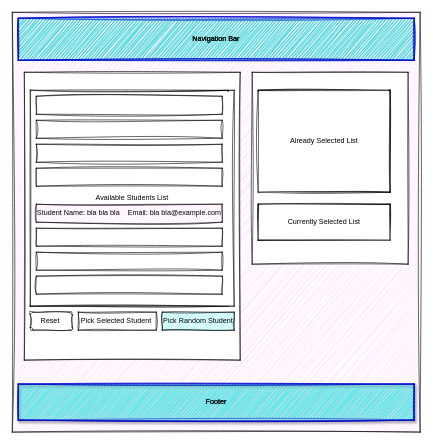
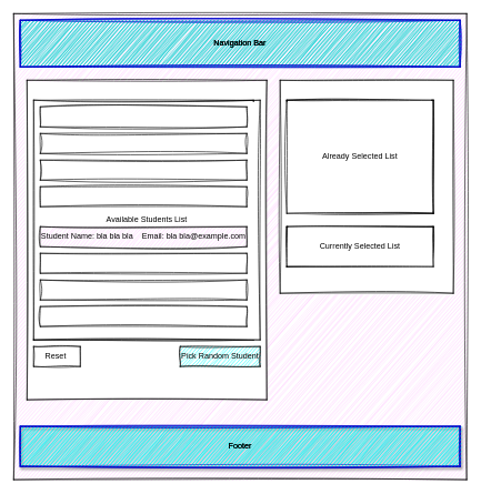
  <mxCell id="0" />
  <mxCell id="1" parent="0" />
  <mxCell id="2" value="" style="rounded=0;whiteSpace=wrap;html=1;sketch=1;hachureGap=4;jiggle=2;curveFitting=1;fontFamily=Architects Daughter;fontSource=https%3A%2F%2Ffonts.googleapis.com%2Fcss%3Ffamily%3DArchitects%2BDaughter;fontSize=20;" parent="1" vertex="1"><mxGeometry x="270" y="330" width="120" height="60" as="geometry" /></mxCell>
  <mxCell id="3" value="" style="rounded=0;whiteSpace=wrap;html=1;sketch=1;curveFitting=1;jiggle=2;fillColor=#FFCCFF;" parent="1" vertex="1"><mxGeometry x="20" y="20" width="680" height="700" as="geometry" /></mxCell>
  <mxCell id="4" value="Navigation Bar" style="rounded=0;whiteSpace=wrap;html=1;sketch=1;curveFitting=1;jiggle=2;strokeColor=#0000CC;fillColor=#00CCCC;" parent="1" vertex="1"><mxGeometry x="30" y="30" width="660" height="70" as="geometry" /></mxCell>
  <mxCell id="5" value="&lt;span dir=&quot;ltr&quot; class=&quot;ui-provider a b c d e f g h i j k l m n o p q r s t u v w x y z ab ac ae af ag ah ai aj ak&quot;&gt;Available&amp;nbsp;&lt;/span&gt;Students List" style="rounded=0;whiteSpace=wrap;html=1;sketch=1;curveFitting=1;jiggle=2;" parent="1" vertex="1"><mxGeometry x="50" y="150" width="330" height="360" as="geometry" /></mxCell>
  <mxCell id="6" value="Already Selected List" style="rounded=0;whiteSpace=wrap;html=1;sketch=1;curveFitting=1;jiggle=2;" parent="1" vertex="1"><mxGeometry x="430" y="150" width="220" height="170" as="geometry" /></mxCell>
  <mxCell id="7" value="Currently Selected List" style="rounded=0;whiteSpace=wrap;html=1;sketch=1;curveFitting=1;jiggle=2;" parent="1" vertex="1"><mxGeometry x="430" y="340" width="220" height="60" as="geometry" /></mxCell>
  <mxCell id="8" value="Footer" style="rounded=0;whiteSpace=wrap;html=1;sketch=1;curveFitting=1;jiggle=2;shadow=1;strokeColor=#0000CC;fillColor=#00FFFF;" parent="1" vertex="1"><mxGeometry x="30" y="640" width="660" height="60" as="geometry" /></mxCell>
  <mxCell id="9" value="" style="rounded=0;whiteSpace=wrap;html=1;sketch=1;curveFitting=1;jiggle=2;" parent="1" vertex="1"><mxGeometry x="60" y="160" width="270" height="30" as="geometry" /></mxCell>
  <mxCell id="10" value="" style="rounded=0;whiteSpace=wrap;html=1;sketch=1;curveFitting=1;jiggle=2;" parent="1" vertex="1"><mxGeometry x="60" y="340" width="270" height="30" as="geometry" /></mxCell>
  <mxCell id="11" value="" style="rounded=0;whiteSpace=wrap;html=1;sketch=1;curveFitting=1;jiggle=2;" parent="1" vertex="1"><mxGeometry x="60" y="200" width="270" height="30" as="geometry" /></mxCell>
  <mxCell id="12" value="" style="rounded=0;whiteSpace=wrap;html=1;sketch=1;curveFitting=1;jiggle=2;" parent="1" vertex="1"><mxGeometry x="60" y="240" width="270" height="30" as="geometry" /></mxCell>
  <mxCell id="13" value="" style="rounded=0;whiteSpace=wrap;html=1;sketch=1;curveFitting=1;jiggle=2;" parent="1" vertex="1"><mxGeometry x="60" y="280" width="270" height="30" as="geometry" /></mxCell>
  <mxCell id="14" value="" style="rounded=0;whiteSpace=wrap;html=1;sketch=1;curveFitting=1;jiggle=2;" parent="1" vertex="1"><mxGeometry x="60" y="460" width="270" height="30" as="geometry" /></mxCell>
  <mxCell id="15" value="" style="rounded=0;whiteSpace=wrap;html=1;sketch=1;curveFitting=1;jiggle=2;" parent="1" vertex="1"><mxGeometry x="60" y="420" width="270" height="30" as="geometry" /></mxCell>
  <mxCell id="16" value="" style="rounded=0;whiteSpace=wrap;html=1;sketch=1;curveFitting=1;jiggle=2;" parent="1" vertex="1"><mxGeometry x="60" y="380" width="270" height="30" as="geometry" /></mxCell>
  <mxCell id="17" value="ADD" style="rounded=0;whiteSpace=wrap;html=1;sketch=1;curveFitting=1;jiggle=2;" parent="1" vertex="1"><mxGeometry x="340" y="160" width="30" height="30" as="geometry" /></mxCell>
  <mxCell id="18" value="ADD" style="rounded=0;whiteSpace=wrap;html=1;sketch=1;curveFitting=1;jiggle=2;" parent="1" vertex="1"><mxGeometry x="340" y="200" width="30" height="30" as="geometry" /></mxCell>
  <mxCell id="19" value="ADD" style="rounded=0;whiteSpace=wrap;html=1;sketch=1;curveFitting=1;jiggle=2;" parent="1" vertex="1"><mxGeometry x="340" y="240" width="30" height="30" as="geometry" /></mxCell>
  <mxCell id="20" value="ADD" style="rounded=0;whiteSpace=wrap;html=1;sketch=1;curveFitting=1;jiggle=2;" parent="1" vertex="1"><mxGeometry x="340" y="280" width="30" height="30" as="geometry" /></mxCell>
  <mxCell id="21" value="ADD" style="rounded=0;whiteSpace=wrap;html=1;sketch=1;curveFitting=1;jiggle=2;" parent="1" vertex="1"><mxGeometry x="340" y="340" width="30" height="30" as="geometry" /></mxCell>
  <mxCell id="22" value="ADD" style="rounded=0;whiteSpace=wrap;html=1;sketch=1;curveFitting=1;jiggle=2;" parent="1" vertex="1"><mxGeometry x="340" y="380" width="30" height="30" as="geometry" /></mxCell>
  <mxCell id="23" value="ADD" style="rounded=0;whiteSpace=wrap;html=1;sketch=1;curveFitting=1;jiggle=2;" parent="1" vertex="1"><mxGeometry x="340" y="420" width="30" height="30" as="geometry" /></mxCell>
  <mxCell id="24" value="ADD" style="rounded=0;whiteSpace=wrap;html=1;sketch=1;curveFitting=1;jiggle=2;" parent="1" vertex="1"><mxGeometry x="340" y="460" width="30" height="30" as="geometry" /></mxCell>
  <mxCell id="25" value="" style="rounded=0;whiteSpace=wrap;html=1;sketch=1;hachureGap=4;jiggle=2;curveFitting=1;fontFamily=Architects Daughter;fontSource=https%3A%2F%2Ffonts.googleapis.com%2Fcss%3Ffamily%3DArchitects%2BDaughter;fontSize=20;" vertex="1" parent="1"><mxGeometry x="40" y="120" width="360" height="480" as="geometry" /></mxCell>
  <mxCell id="26" value="" style="rounded=0;whiteSpace=wrap;html=1;sketch=1;hachureGap=4;jiggle=2;curveFitting=1;fontFamily=Architects Daughter;fontSource=https%3A%2F%2Ffonts.googleapis.com%2Fcss%3Ffamily%3DArchitects%2BDaughter;fontSize=20;" vertex="1" parent="1"><mxGeometry x="420" y="120" width="260" height="320" as="geometry" /></mxCell>
  <mxCell id="27" value="Untitled Layer" parent="0" />
  <mxCell id="28" value="Navigation Bar" style="rounded=0;whiteSpace=wrap;html=1;sketch=1;curveFitting=1;jiggle=2;strokeColor=#0000CC;fillColor=#00CCCC;" parent="27" vertex="1"><mxGeometry x="30" y="30" width="660" height="70" as="geometry" /></mxCell>
  <mxCell id="29" value="&lt;span dir=&quot;ltr&quot; class=&quot;ui-provider a b c d e f g h i j k l m n o p q r s t u v w x y z ab ac ae af ag ah ai aj ak&quot;&gt;Available&amp;nbsp;&lt;/span&gt;Students List" style="rounded=0;whiteSpace=wrap;html=1;sketch=1;curveFitting=1;jiggle=2;" parent="27" vertex="1"><mxGeometry x="50" y="150" width="330" height="360" as="geometry" /></mxCell>
  <mxCell id="30" value="Already Selected List" style="rounded=0;whiteSpace=wrap;html=1;sketch=1;curveFitting=1;jiggle=2;" parent="27" vertex="1"><mxGeometry x="430" y="150" width="220" height="170" as="geometry" /></mxCell>
  <mxCell id="31" value="Currently Selected List" style="rounded=0;whiteSpace=wrap;html=1;sketch=1;curveFitting=1;jiggle=2;" parent="27" vertex="1"><mxGeometry x="430" y="340" width="220" height="60" as="geometry" /></mxCell>
  <mxCell id="32" value="Footer" style="rounded=0;whiteSpace=wrap;html=1;sketch=1;curveFitting=1;jiggle=2;shadow=1;strokeColor=#0000CC;fillColor=#00FFFF;" parent="27" vertex="1"><mxGeometry x="30" y="640" width="660" height="60" as="geometry" /></mxCell>
  <mxCell id="33" value="" style="rounded=0;whiteSpace=wrap;html=1;sketch=1;curveFitting=1;jiggle=2;" parent="27" vertex="1"><mxGeometry x="60" y="160" width="270" height="30" as="geometry" /></mxCell>
  <mxCell id="34" value="" style="rounded=0;whiteSpace=wrap;html=1;sketch=1;curveFitting=1;jiggle=2;" parent="27" vertex="1"><mxGeometry x="60" y="340" width="270" height="30" as="geometry" /></mxCell>
  <mxCell id="35" value="" style="rounded=0;whiteSpace=wrap;html=1;sketch=1;curveFitting=1;jiggle=2;" parent="27" vertex="1"><mxGeometry x="60" y="200" width="270" height="30" as="geometry" /></mxCell>
  <mxCell id="36" value="" style="rounded=0;whiteSpace=wrap;html=1;sketch=1;curveFitting=1;jiggle=2;" parent="27" vertex="1"><mxGeometry x="60" y="240" width="270" height="30" as="geometry" /></mxCell>
  <mxCell id="37" value="" style="rounded=0;whiteSpace=wrap;html=1;sketch=1;curveFitting=1;jiggle=2;" parent="27" vertex="1"><mxGeometry x="60" y="280" width="270" height="30" as="geometry" /></mxCell>
  <mxCell id="38" value="" style="rounded=0;whiteSpace=wrap;html=1;sketch=1;curveFitting=1;jiggle=2;" parent="27" vertex="1"><mxGeometry x="60" y="460" width="270" height="30" as="geometry" /></mxCell>
  <mxCell id="39" value="" style="rounded=0;whiteSpace=wrap;html=1;sketch=1;curveFitting=1;jiggle=2;" parent="27" vertex="1"><mxGeometry x="60" y="420" width="270" height="30" as="geometry" /></mxCell>
  <mxCell id="40" value="" style="rounded=0;whiteSpace=wrap;html=1;sketch=1;curveFitting=1;jiggle=2;" parent="27" vertex="1"><mxGeometry x="60" y="380" width="270" height="30" as="geometry" /></mxCell>
  <mxCell id="41" value="ADD" style="rounded=0;whiteSpace=wrap;html=1;sketch=1;curveFitting=1;jiggle=2;" parent="27" vertex="1"><mxGeometry x="340" y="160" width="30" height="30" as="geometry" /></mxCell>
  <mxCell id="42" value="ADD" style="rounded=0;whiteSpace=wrap;html=1;sketch=1;curveFitting=1;jiggle=2;" parent="27" vertex="1"><mxGeometry x="340" y="200" width="30" height="30" as="geometry" /></mxCell>
  <mxCell id="43" value="ADD" style="rounded=0;whiteSpace=wrap;html=1;sketch=1;curveFitting=1;jiggle=2;" parent="27" vertex="1"><mxGeometry x="340" y="240" width="30" height="30" as="geometry" /></mxCell>
  <mxCell id="44" value="ADD" style="rounded=0;whiteSpace=wrap;html=1;sketch=1;curveFitting=1;jiggle=2;" parent="27" vertex="1"><mxGeometry x="340" y="280" width="30" height="30" as="geometry" /></mxCell>
  <mxCell id="45" value="ADD" style="rounded=0;whiteSpace=wrap;html=1;sketch=1;curveFitting=1;jiggle=2;" parent="27" vertex="1"><mxGeometry x="340" y="340" width="30" height="30" as="geometry" /></mxCell>
  <mxCell id="46" value="ADD" style="rounded=0;whiteSpace=wrap;html=1;sketch=1;curveFitting=1;jiggle=2;" parent="27" vertex="1"><mxGeometry x="340" y="380" width="30" height="30" as="geometry" /></mxCell>
  <mxCell id="47" value="ADD" style="rounded=0;whiteSpace=wrap;html=1;sketch=1;curveFitting=1;jiggle=2;" parent="27" vertex="1"><mxGeometry x="340" y="420" width="30" height="30" as="geometry" /></mxCell>
  <mxCell id="48" value="ADD" style="rounded=0;whiteSpace=wrap;html=1;sketch=1;curveFitting=1;jiggle=2;" parent="27" vertex="1"><mxGeometry x="340" y="460" width="30" height="30" as="geometry" /></mxCell>
  <mxCell id="49" value="Untitled Layer" parent="0" />
  <mxCell id="50" value="Navigation Bar" style="rounded=0;whiteSpace=wrap;html=1;sketch=1;curveFitting=1;jiggle=2;strokeColor=#0000CC;fillColor=#00CCCC;" parent="49" vertex="1"><mxGeometry x="30" y="30" width="660" height="70" as="geometry" /></mxCell>
  <mxCell id="51" value="&lt;span dir=&quot;ltr&quot; class=&quot;ui-provider a b c d e f g h i j k l m n o p q r s t u v w x y z ab ac ae af ag ah ai aj ak&quot;&gt;Available&amp;nbsp;&lt;/span&gt;Students List" style="rounded=0;whiteSpace=wrap;html=1;sketch=1;curveFitting=1;jiggle=2;" parent="49" vertex="1"><mxGeometry x="50" y="150" width="340" height="360" as="geometry" /></mxCell>
  <mxCell id="52" value="Already Selected List" style="rounded=0;whiteSpace=wrap;html=1;sketch=1;curveFitting=1;jiggle=2;" parent="49" vertex="1"><mxGeometry x="430" y="150" width="220" height="170" as="geometry" /></mxCell>
  <mxCell id="53" value="Currently Selected List" style="rounded=0;whiteSpace=wrap;html=1;sketch=1;curveFitting=1;jiggle=2;" parent="49" vertex="1"><mxGeometry x="430" y="340" width="220" height="60" as="geometry" /></mxCell>
  <mxCell id="54" value="Pick Random Student" style="rounded=0;whiteSpace=wrap;html=1;sketch=1;curveFitting=1;jiggle=2;fillColor=#00ffff;" parent="49" vertex="1"><mxGeometry x="270" y="520" width="120" height="30" as="geometry" /></mxCell>
- <mxCell id="55" value="Reset&amp;nbsp;" style="whiteSpace=wrap;html=1;sketch=1;curveFitting=1;jiggle=2;rounded=1;" parent="49" vertex="1"><mxGeometry x="50" y="520" width="70" height="30" as="geometry" /></mxCell>
+ <mxCell id="55" value="Reset&amp;nbsp;" style="rounded=0;whiteSpace=wrap;html=1;sketch=1;curveFitting=1;jiggle=2;" parent="49" vertex="1"><mxGeometry x="50" y="520" width="70" height="30" as="geometry" /></mxCell>
  <mxCell id="56" value="Footer" style="rounded=0;whiteSpace=wrap;html=1;sketch=1;curveFitting=1;jiggle=2;shadow=1;strokeColor=#0000CC;fillColor=#00FFFF;" parent="49" vertex="1"><mxGeometry x="30" y="640" width="660" height="60" as="geometry" /></mxCell>
  <mxCell id="57" value="" style="rounded=0;whiteSpace=wrap;html=1;sketch=1;curveFitting=1;jiggle=2;" parent="49" vertex="1"><mxGeometry x="60" y="160" width="310" height="30" as="geometry" /></mxCell>
  <mxCell id="58" value="Student Name: bla bla bla&amp;nbsp; &amp;nbsp; Email: bla bla@example.com" style="rounded=0;whiteSpace=wrap;html=1;sketch=1;curveFitting=1;jiggle=2;fillColor=#ffccff;" parent="49" vertex="1"><mxGeometry x="60" y="340" width="310" height="30" as="geometry" /></mxCell>
  <mxCell id="59" value="" style="rounded=0;whiteSpace=wrap;html=1;sketch=1;curveFitting=1;jiggle=2;" parent="49" vertex="1"><mxGeometry x="60" y="200" width="310" height="30" as="geometry" /></mxCell>
  <mxCell id="60" value="" style="rounded=0;whiteSpace=wrap;html=1;sketch=1;curveFitting=1;jiggle=2;" parent="49" vertex="1"><mxGeometry x="60" y="240" width="310" height="30" as="geometry" /></mxCell>
  <mxCell id="61" value="" style="rounded=0;whiteSpace=wrap;html=1;sketch=1;curveFitting=1;jiggle=2;" parent="49" vertex="1"><mxGeometry x="60" y="280" width="310" height="30" as="geometry" /></mxCell>
  <mxCell id="62" value="" style="rounded=0;whiteSpace=wrap;html=1;sketch=1;curveFitting=1;jiggle=2;" parent="49" vertex="1"><mxGeometry x="60" y="460" width="310" height="30" as="geometry" /></mxCell>
  <mxCell id="63" value="" style="rounded=0;whiteSpace=wrap;html=1;sketch=1;curveFitting=1;jiggle=2;" parent="49" vertex="1"><mxGeometry x="60" y="420" width="310" height="30" as="geometry" /></mxCell>
  <mxCell id="64" value="" style="rounded=0;whiteSpace=wrap;html=1;sketch=1;curveFitting=1;jiggle=2;" parent="49" vertex="1"><mxGeometry x="60" y="380" width="310" height="30" as="geometry" /></mxCell>
- <mxCell id="65" value="Pick Selected Student&amp;nbsp;" style="rounded=0;whiteSpace=wrap;html=1;sketch=1;curveFitting=1;jiggle=2;" parent="49" vertex="1"><mxGeometry x="130" y="520" width="130" height="30" as="geometry" /></mxCell>
